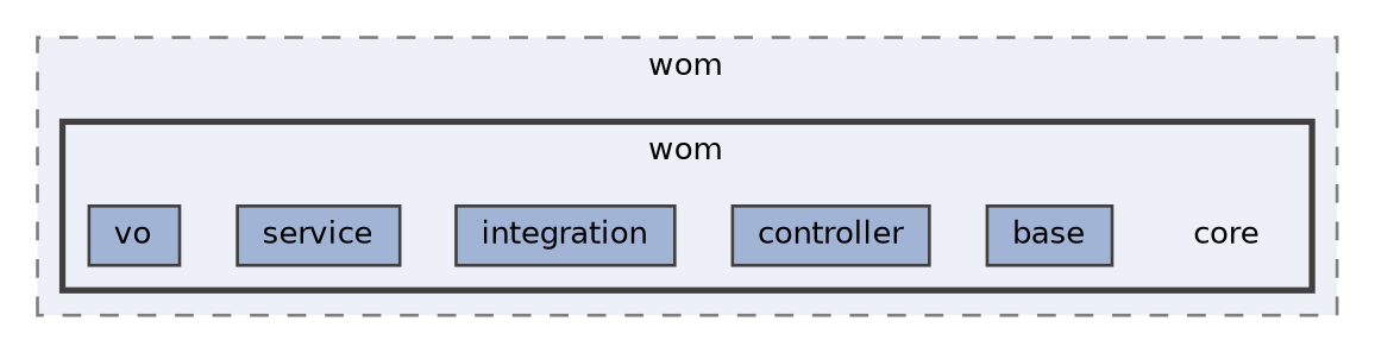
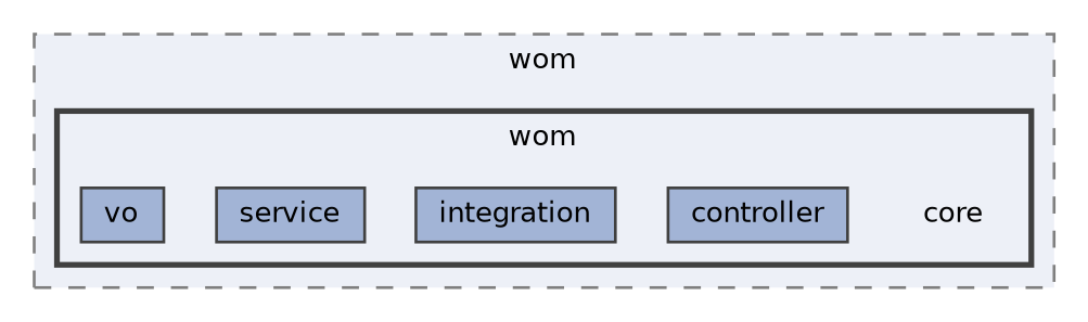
  digraph {
    compound=true
    fontname="DejaVu Sans"
    node [fontname="DejaVu Sans" fontsize=10 shape=box color=grey25 fillcolor="#a2b4d6" style=filled]
    n1 [height=0.2 label=core shape=plaintext width=0.4 color="" fillcolor="" style=""]
-   n2 [height=0.2 label=base width=0.4]
    n3 [height=0.2 label=controller width=0.4]
    n4 [height=0.2 label=integration width=0.4]
    n5 [height=0.2 label=service width=0.4]
    n6 [height=0.2 label=vo width=0.4]
    subgraph cluster_1 {
      bgcolor="#edf0f7"
      fontsize=10
      label=wom
      pencolor=grey50
      style="filled,dashed"
      subgraph cluster_2 {
        bgcolor="#edf0f7"
        fontsize=10
        pencolor=grey25
        style="filled,bold"
        n1
-       n2
        n3
        n4
        n5
        n6
      }
    }
  }
